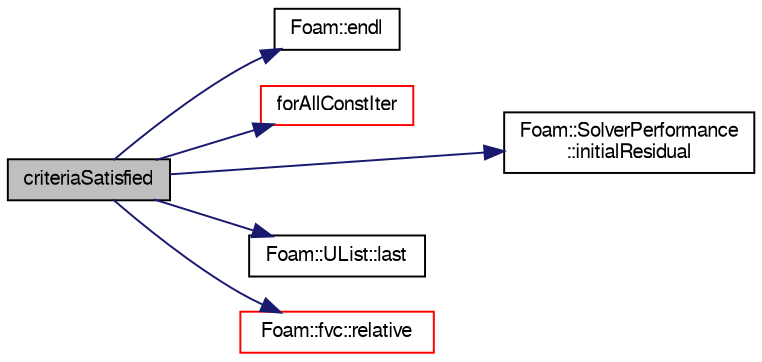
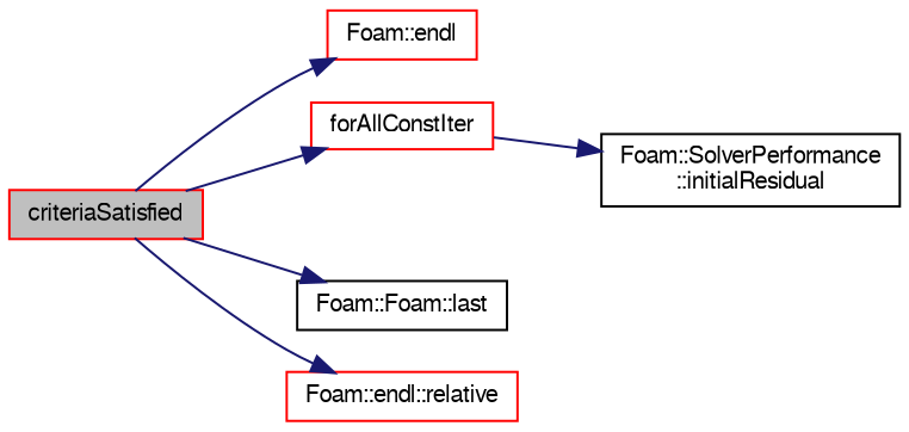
  digraph {
    rankdir=LR
    node [color=black fontname=FreeSans fontsize=10 shape=record]
    edge [color=midnightblue fontname=FreeSans fontsize=10 labelfontname=FreeSans labelfontsize=10 style=solid]
-   n1 [fillcolor=grey75 fontcolor=black height=0.2 label=criteriaSatisfied style=filled width=0.4]
-   n2 [height=0.2 label="Foam::endl" width=0.4]
+   n1 [color=red fillcolor=grey75 fontcolor=black height=0.2 label=criteriaSatisfied style=filled width=0.4]
+   n2 [color=red height=0.2 label="Foam::endl" width=0.4]
    n3 [color=red height=0.2 label=forAllConstIter width=0.4]
    n4 [height=0.2 label="Foam::SolverPerformance\l::initialResidual" width=0.4]
-   n5 [height=0.2 label="Foam::UList::last" width=0.4]
-   n6 [color=red height=0.2 label="Foam::fvc::relative" width=0.4]
+   n5 [height=0.2 label="Foam::Foam::last" width=0.4]
+   n6 [color=red height=0.2 label="Foam::endl::relative" width=0.4]
    n1 -> n2
    n1 -> n3
-   n1 -> n4
+   n3 -> n4
    n1 -> n5
    n1 -> n6
  }
